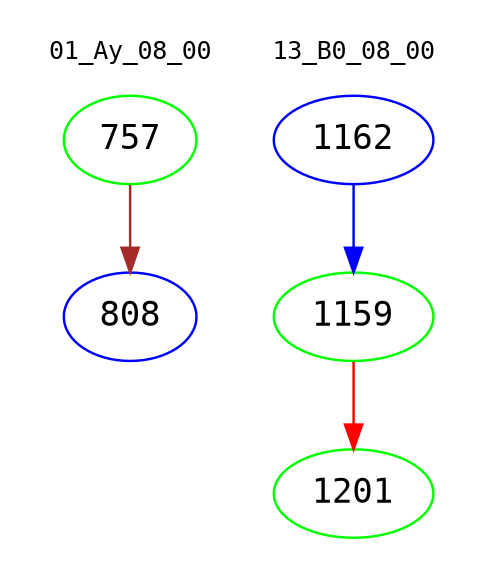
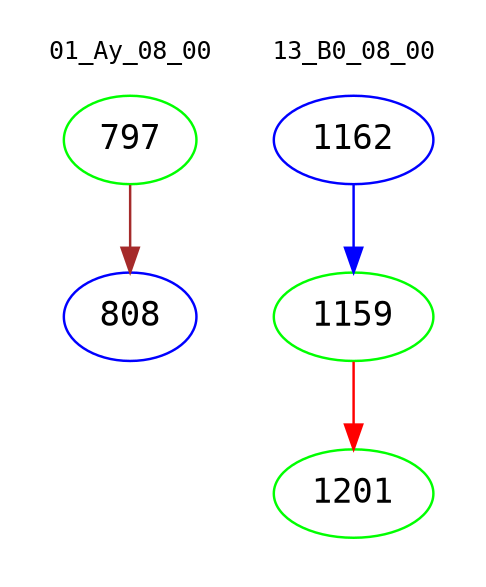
  digraph {
    fontname="DejaVu Sans Mono"
    node [color=green fontname="DejaVu Sans Mono"]
    edge [fontname="DejaVu Sans Mono"]
-   n1 [label=757]
+   n1 [label=797]
    n2 [color=blue label=808]
    n3 [color=blue label=1162]
    n4 [label=1159]
    n5 [label=1201]
    subgraph cluster_1 {
      color=white
      fontsize=10
      label="01_Ay_08_00"
      n1
      n2
    }
    subgraph cluster_2 {
      color=white
      fontsize=10
      label="13_B0_08_00"
      n3
      n4
      n5
    }
    n1 -> n2 [color=brown]
    n3 -> n4 [color=blue]
    n4 -> n5 [color=red]
  }
